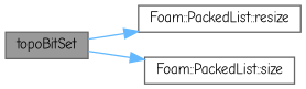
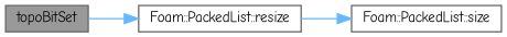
  digraph {
    fontname="Comic Neue"
    rankdir=LR
    node [color=grey40 fillcolor=white fontname="Comic Neue" fontsize=10 shape=box style=filled]
    edge [color=steelblue1 fontname="Comic Neue" fontsize=10 labelfontname=Helvetica labelfontsize=10 style=solid]
    n1 [color=gray40 fillcolor=grey60 fontcolor=black height=0.2 label=topoBitSet width=0.4]
    n2 [height=0.2 label="Foam::PackedList::resize" width=0.4]
    n3 [height=0.2 label="Foam::PackedList::size" width=0.4]
    n1 -> n2
-   n1 -> n3
+   n2 -> n3
  }
